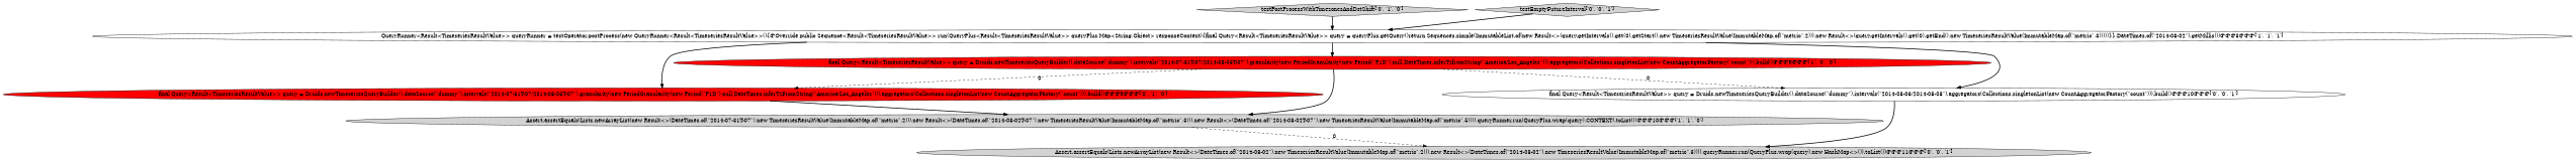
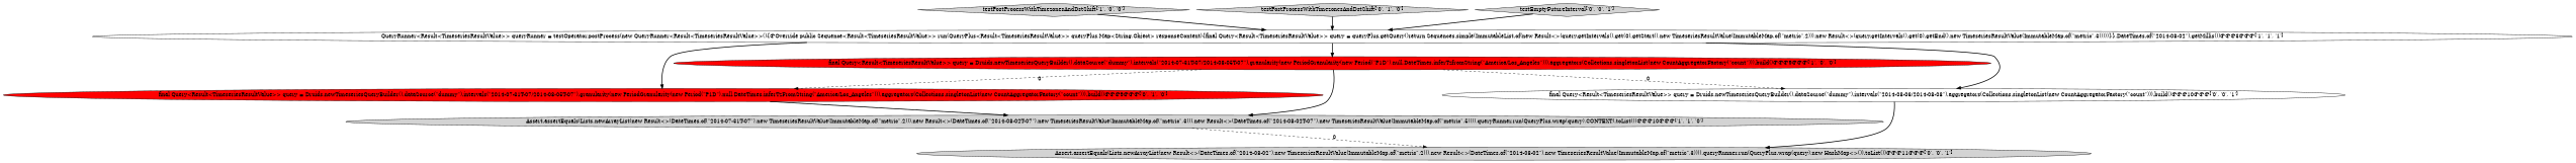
  digraph {
    node [fillcolor=lightgray shape=ellipse style=filled]
    edge [style=bold]
    n1 [fillcolor=red label="final Query<Result<TimeseriesResultValue>> query = Druids.newTimeseriesQueryBuilder().dataSource(\"dummy\").intervals(\"2014-07-31T-07/2014-08-05T-07\").granularity(new PeriodGranularity(new Period(\"P1D\"),null,DateTimes.inferTzfromString(\"America/Los_Angeles\"))).aggregators(Collections.singletonList(new CountAggregatorFactory(\"count\"))).build()@@@9@@@['1', '0', '0']"]
    n2 [label="Assert.assertEquals(Lists.newArrayList(new Result<>(DateTimes.of(\"2014-07-31T-07\"),new TimeseriesResultValue(ImmutableMap.of(\"metric\",2))),new Result<>(DateTimes.of(\"2014-08-02T-07\"),new TimeseriesResultValue(ImmutableMap.of(\"metric\",3))),new Result<>(DateTimes.of(\"2014-08-02T-07\"),new TimeseriesResultValue(ImmutableMap.of(\"metric\",5)))),queryRunner.run(QueryPlus.wrap(query),CONTEXT).toList())@@@10@@@['1', '1', '0']"]
    n3 [fillcolor=white label="final Query<Result<TimeseriesResultValue>> query = Druids.newTimeseriesQueryBuilder().dataSource(\"dummy\").intervals(\"2014-08-06/2014-08-08\").aggregators(Collections.singletonList(new CountAggregatorFactory(\"count\"))).build()@@@10@@@['0', '0', '1']"]
    n4 [fillcolor=red label="final Query<Result<TimeseriesResultValue>> query = Druids.newTimeseriesQueryBuilder().dataSource(\"dummy\").intervals(\"2014-07-31T-07/2014-08-05T-07\").granularity(new PeriodGranularity(new Period(\"P1D\"),null,DateTimes.inferTzFromString(\"America/Los_Angeles\"))).aggregators(Collections.singletonList(new CountAggregatorFactory(\"count\"))).build()@@@9@@@['0', '1', '0']"]
    n5 [label="Assert.assertEquals(Lists.newArrayList(new Result<>(DateTimes.of(\"2014-08-02\"),new TimeseriesResultValue(ImmutableMap.of(\"metric\",2))),new Result<>(DateTimes.of(\"2014-08-02\"),new TimeseriesResultValue(ImmutableMap.of(\"metric\",3)))),queryRunner.run(QueryPlus.wrap(query),new HashMap<>()).toList())@@@11@@@['0', '0', '1']"]
+   n6 [label="testPostProcessWithTimezonesAndDstShift['1', '0', '0']" shape=diamond]
    n7 [fillcolor=white label="QueryRunner<Result<TimeseriesResultValue>> queryRunner = testOperator.postProcess(new QueryRunner<Result<TimeseriesResultValue>>(){@Override public Sequence<Result<TimeseriesResultValue>> run(QueryPlus<Result<TimeseriesResultValue>> queryPlus,Map<String,Object> responseContext){final Query<Result<TimeseriesResultValue>> query = queryPlus.getQuery()return Sequences.simple(ImmutableList.of(new Result<>(query.getIntervals().get(0).getStart(),new TimeseriesResultValue(ImmutableMap.of(\"metric\",2))),new Result<>(query.getIntervals().get(0).getEnd(),new TimeseriesResultValue(ImmutableMap.of(\"metric\",3)))))}},DateTimes.of(\"2014-08-02\").getMillis())@@@3@@@['1', '1', '1']"]
    n8 [label="testPostProcessWithTimezonesAndDstShift['0', '1', '0']" shape=diamond]
    n9 [label="testEmptyFutureInterval['0', '0', '1']" shape=diamond]
    n1 -> n2
    n1 -> n3 [label=0 style=dashed]
    n1 -> n4 [label=0 style=dashed]
    n2 -> n5 [label=0 style=dashed]
    n3 -> n5
    n4 -> n2
+   n6 -> n7
    n7 -> n1
    n7 -> n3
    n7 -> n4
    n8 -> n7
    n9 -> n7
  }
